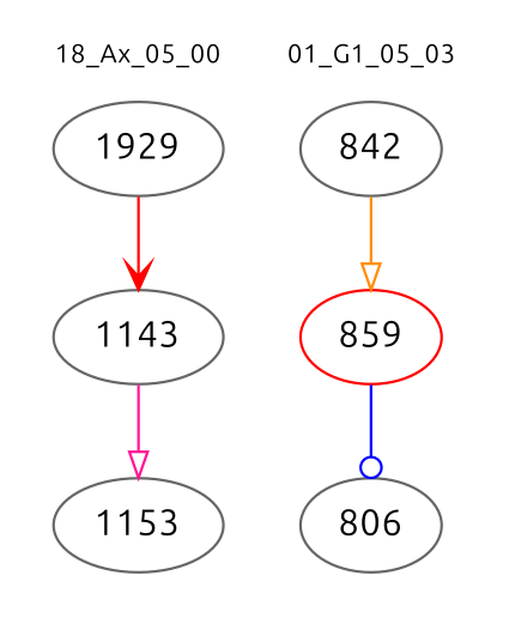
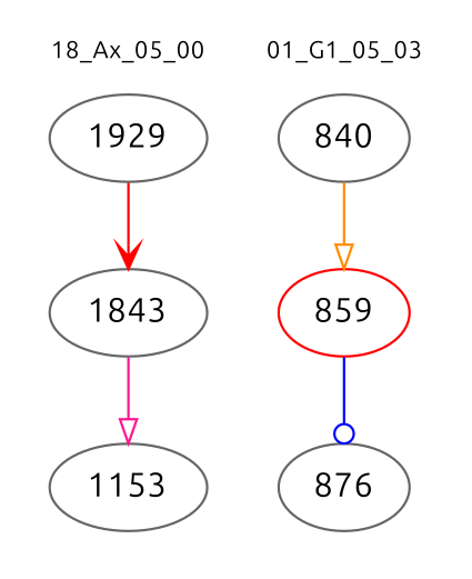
  digraph {
    fontname=Ubuntu
    node [color=gray40 fontname=Ubuntu]
    edge [arrowhead=onormal fontname=Ubuntu]
    n1 [label=1929]
-   n2 [label=1143]
+   n2 [label=1843]
    n3 [label=1153]
-   n4 [label=842]
+   n4 [label=840]
    n5 [color=red label=859]
-   n6 [label=806]
+   n6 [label=876]
    subgraph cluster_1 {
      color=white
      fontsize=10
      label="18_Ax_05_00"
      n1
      n2
      n3
    }
    subgraph cluster_2 {
      color=white
      fontsize=10
      label="01_G1_05_03"
      n4
      n5
      n6
    }
    n1 -> n2 [arrowhead=vee color=red]
    n2 -> n3 [color=deeppink]
    n4 -> n5 [color=darkorange]
    n5 -> n6 [arrowhead=odot color=blue]
  }
